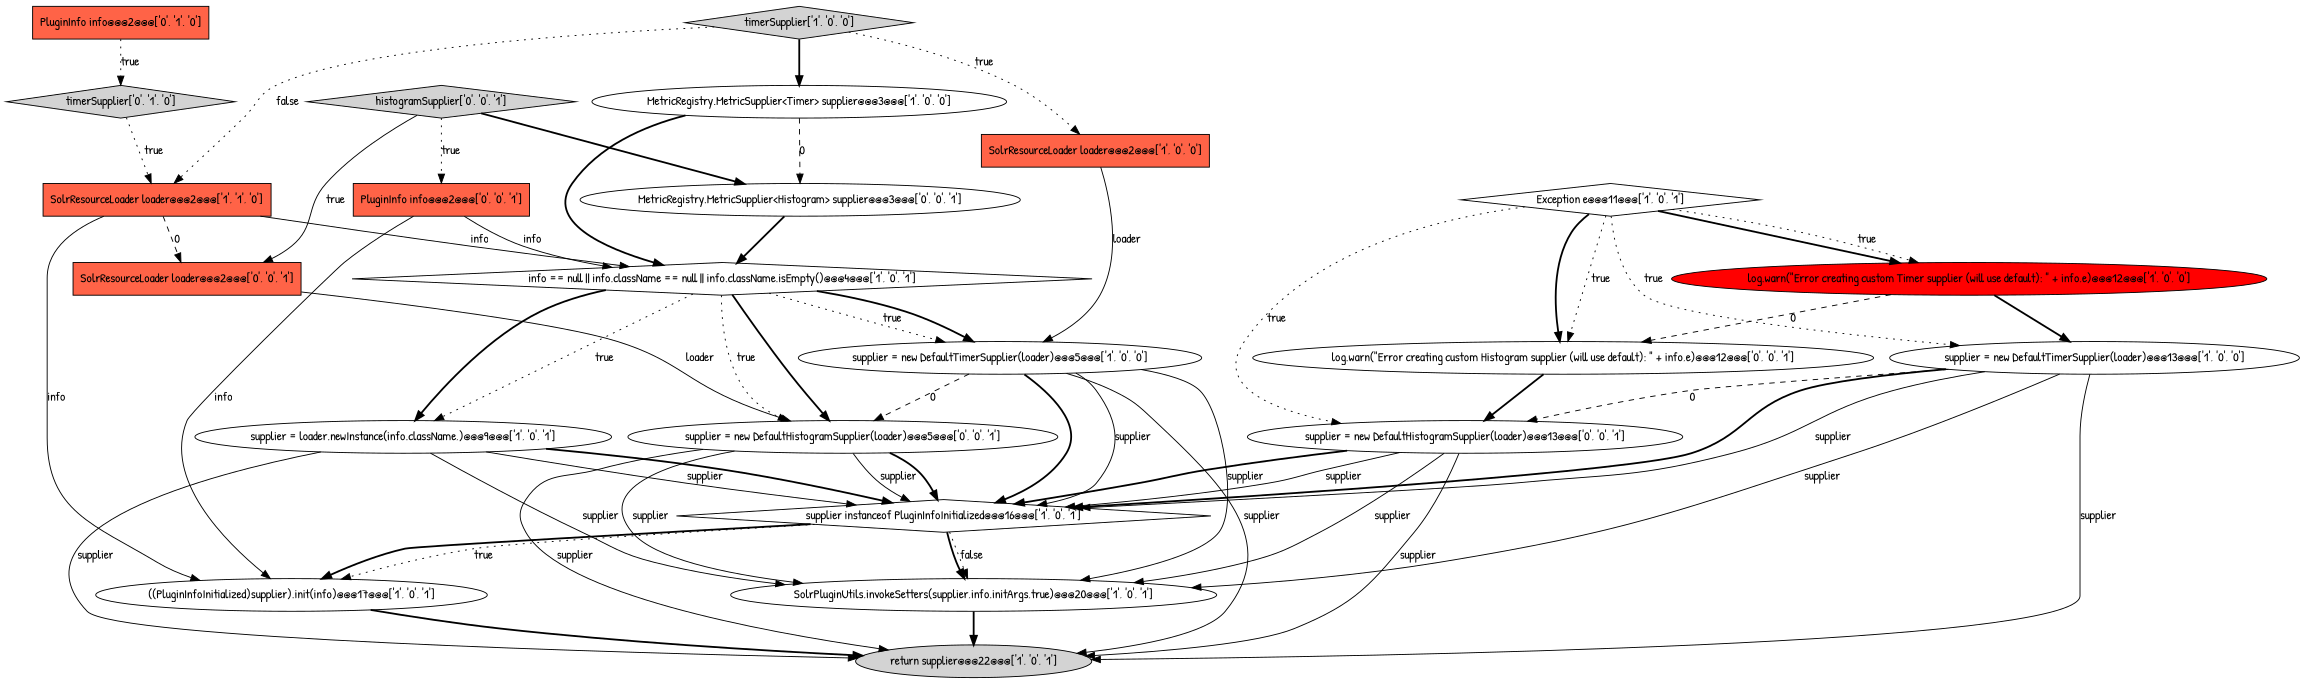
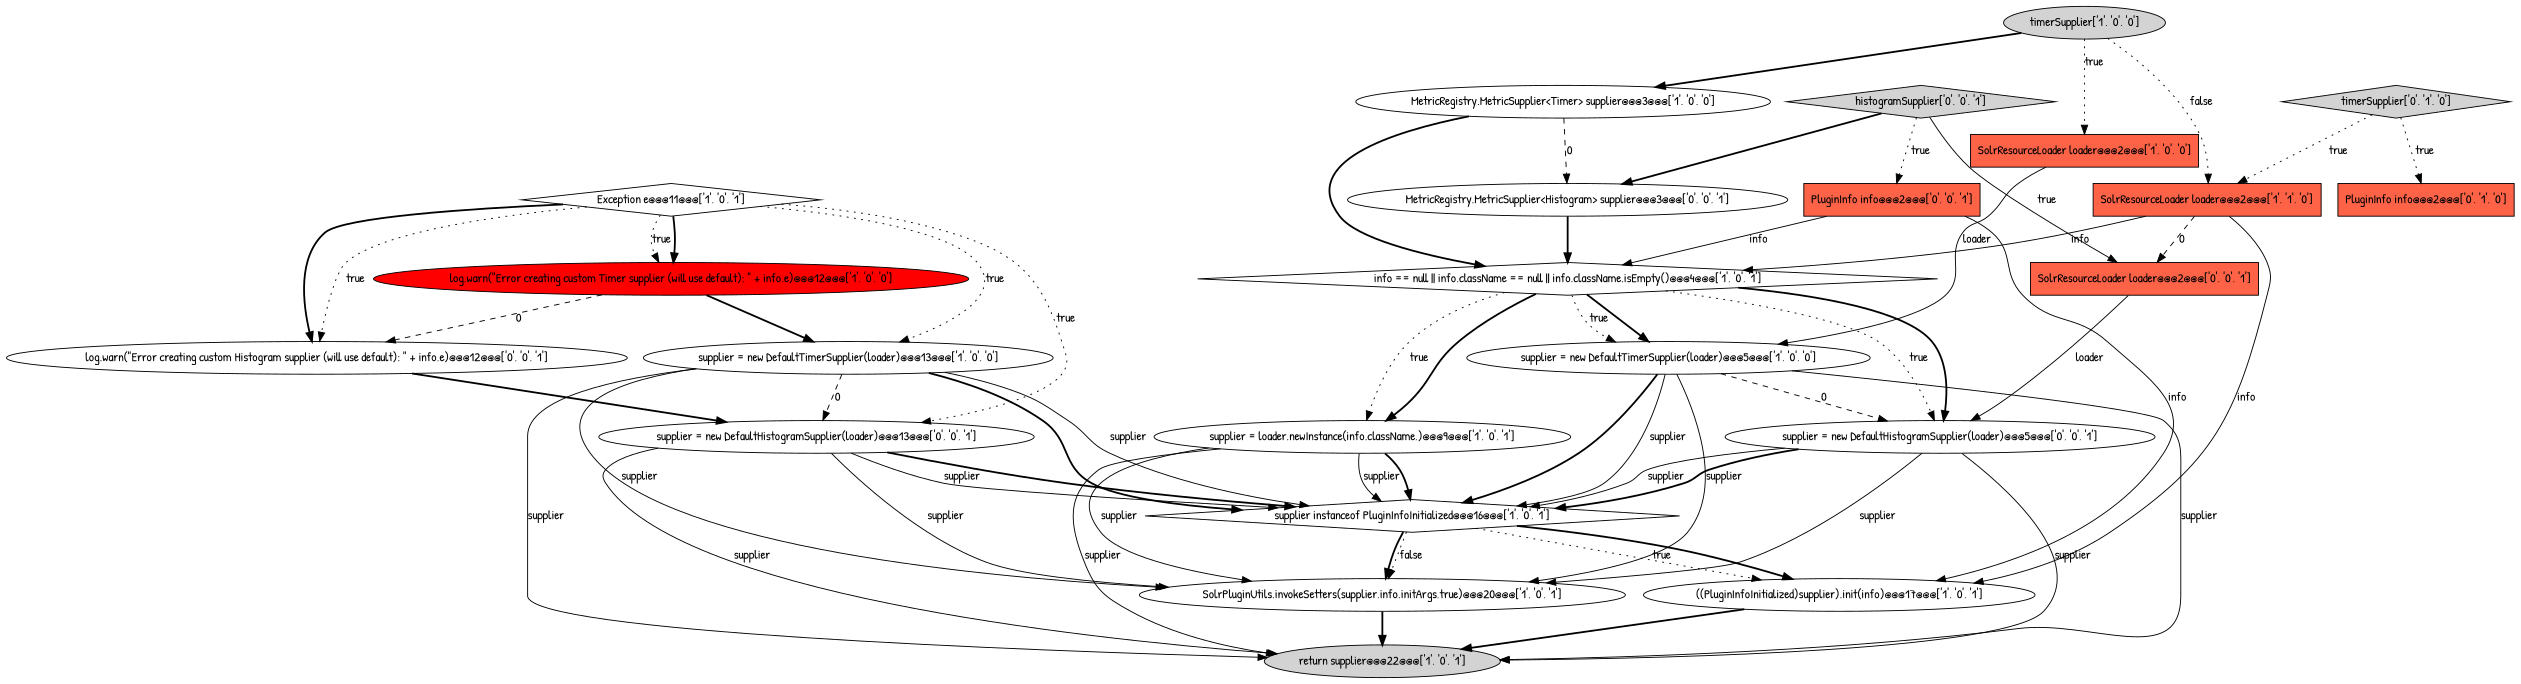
  digraph {
    fontname="Patrick Hand"
    node [fillcolor=white fontname="Patrick Hand" shape=ellipse style=filled]
    edge [fontname="Patrick Hand" style=solid]
    n1 [label="SolrPluginUtils.invokeSetters(supplier,info.initArgs,true)@@@20@@@['1', '0', '1']"]
    n2 [fillcolor=lightgray label="return supplier@@@22@@@['1', '0', '1']"]
    n3 [fillcolor=lightgray label="histogramSupplier['0', '0', '1']" shape=diamond]
    n4 [label="MetricRegistry.MetricSupplier<Histogram> supplier@@@3@@@['0', '0', '1']"]
    n5 [fillcolor=tomato label="PluginInfo info@@@2@@@['0', '0', '1']" shape=box]
    n6 [fillcolor=tomato label="SolrResourceLoader loader@@@2@@@['0', '0', '1']" shape=box]
    n7 [label="info == null || info.className == null || info.className.isEmpty()@@@4@@@['1', '0', '1']" shape=diamond]
    n8 [label="((PluginInfoInitialized)supplier).init(info)@@@17@@@['1', '0', '1']"]
    n9 [label="supplier = new DefaultHistogramSupplier(loader)@@@5@@@['0', '0', '1']"]
    n10 [label="supplier = new DefaultTimerSupplier(loader)@@@5@@@['1', '0', '0']"]
    n11 [label="supplier = loader.newInstance(info.className,)@@@9@@@['1', '0', '1']"]
    n12 [label="supplier instanceof PluginInfoInitialized@@@16@@@['1', '0', '1']" shape=diamond]
    n13 [fillcolor=lightgray label="timerSupplier['0', '1', '0']" shape=diamond]
    n14 [fillcolor=tomato label="SolrResourceLoader loader@@@2@@@['1', '1', '0']" shape=box]
    n15 [fillcolor=tomato label="PluginInfo info@@@2@@@['0', '1', '0']" shape=box]
    n16 [label="supplier = new DefaultTimerSupplier(loader)@@@13@@@['1', '0', '0']"]
    n17 [label="supplier = new DefaultHistogramSupplier(loader)@@@13@@@['0', '0', '1']"]
-   n18 [fillcolor=lightgray label="timerSupplier['1', '0', '0']" shape=diamond]
+   n18 [fillcolor=lightgray label="timerSupplier['1', '0', '0']"]
    n19 [label="MetricRegistry.MetricSupplier<Timer> supplier@@@3@@@['1', '0', '0']"]
    n20 [fillcolor=tomato label="SolrResourceLoader loader@@@2@@@['1', '0', '0']" shape=box]
    n21 [label="log.warn(\"Error creating custom Histogram supplier (will use default): \" + info,e)@@@12@@@['0', '0', '1']"]
    n22 [fillcolor=red label="log.warn(\"Error creating custom Timer supplier (will use default): \" + info,e)@@@12@@@['1', '0', '0']"]
    n23 [label="Exception e@@@11@@@['1', '0', '1']" shape=diamond]
    n1 -> n2 [style=bold]
    n3 -> n4 [style=bold]
    n3 -> n5 [label=true style=dotted]
    n3 -> n6 [label=true]
    n4 -> n7 [style=bold]
    n5 -> n7 [label=info]
    n5 -> n8 [label=info]
    n6 -> n9 [label=loader]
    n7 -> n9 [label=true style=dotted]
    n7 -> n9 [style=bold]
    n7 -> n10 [style=bold]
    n7 -> n10 [label=true style=dotted]
    n7 -> n11 [style=bold]
    n7 -> n11 [label=true style=dotted]
    n8 -> n2 [style=bold]
    n9 -> n1 [label=supplier]
    n9 -> n2 [label=supplier]
    n9 -> n12 [label=supplier]
    n9 -> n12 [style=bold]
    n10 -> n1 [label=supplier]
    n10 -> n2 [label=supplier]
    n10 -> n9 [label=0 style=dashed]
    n10 -> n12 [label=supplier]
    n10 -> n12 [style=bold]
    n11 -> n1 [label=supplier]
    n11 -> n2 [label=supplier]
    n11 -> n12 [label=supplier]
    n11 -> n12 [style=bold]
    n12 -> n1 [label=false style=dotted]
    n12 -> n1 [style=bold]
    n12 -> n8 [label=true style=dotted]
    n12 -> n8 [style=bold]
    n13 -> n14 [label=true style=dotted]
-   n15 -> n13 [label=true style=dotted]
+   n13 -> n15 [label=true style=dotted]
    n14 -> n6 [label=0 style=dashed]
    n14 -> n7 [label=info]
    n14 -> n8 [label=info]
    n16 -> n1 [label=supplier]
    n16 -> n2 [label=supplier]
    n16 -> n12 [style=bold]
    n16 -> n12 [label=supplier]
    n16 -> n17 [label=0 style=dashed]
    n17 -> n1 [label=supplier]
    n17 -> n2 [label=supplier]
    n17 -> n12 [style=bold]
    n17 -> n12 [label=supplier]
    n18 -> n14 [label=false style=dotted]
    n18 -> n19 [style=bold]
    n18 -> n20 [label=true style=dotted]
    n19 -> n4 [label=0 style=dashed]
    n19 -> n7 [style=bold]
    n20 -> n10 [label=loader]
    n21 -> n17 [style=bold]
    n22 -> n16 [style=bold]
    n22 -> n21 [label=0 style=dashed]
    n23 -> n16 [label=true style=dotted]
    n23 -> n17 [label=true style=dotted]
    n23 -> n21 [style=bold]
    n23 -> n21 [label=true style=dotted]
    n23 -> n22 [style=bold]
    n23 -> n22 [label=true style=dotted]
  }
